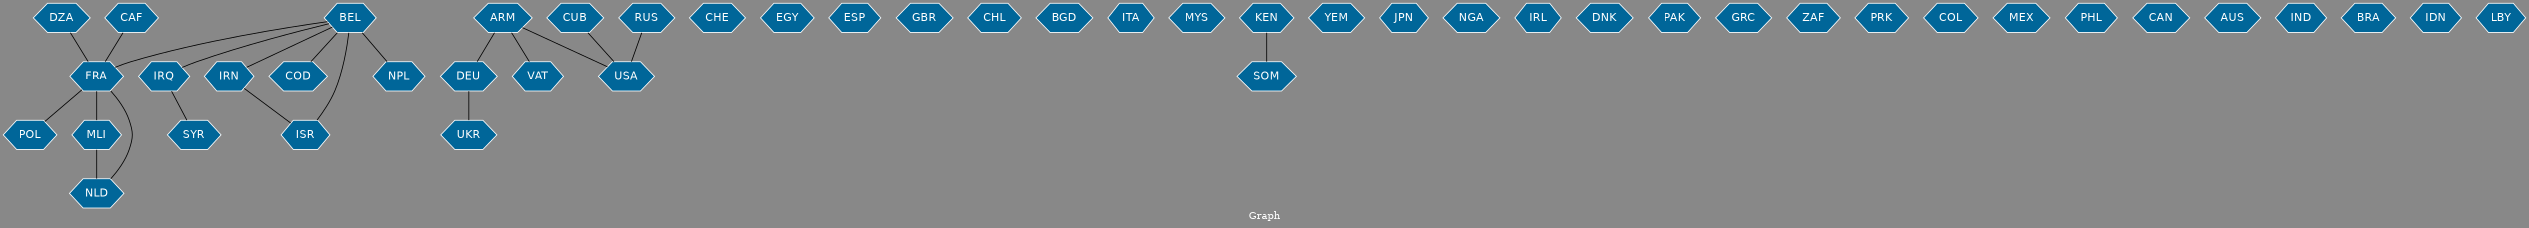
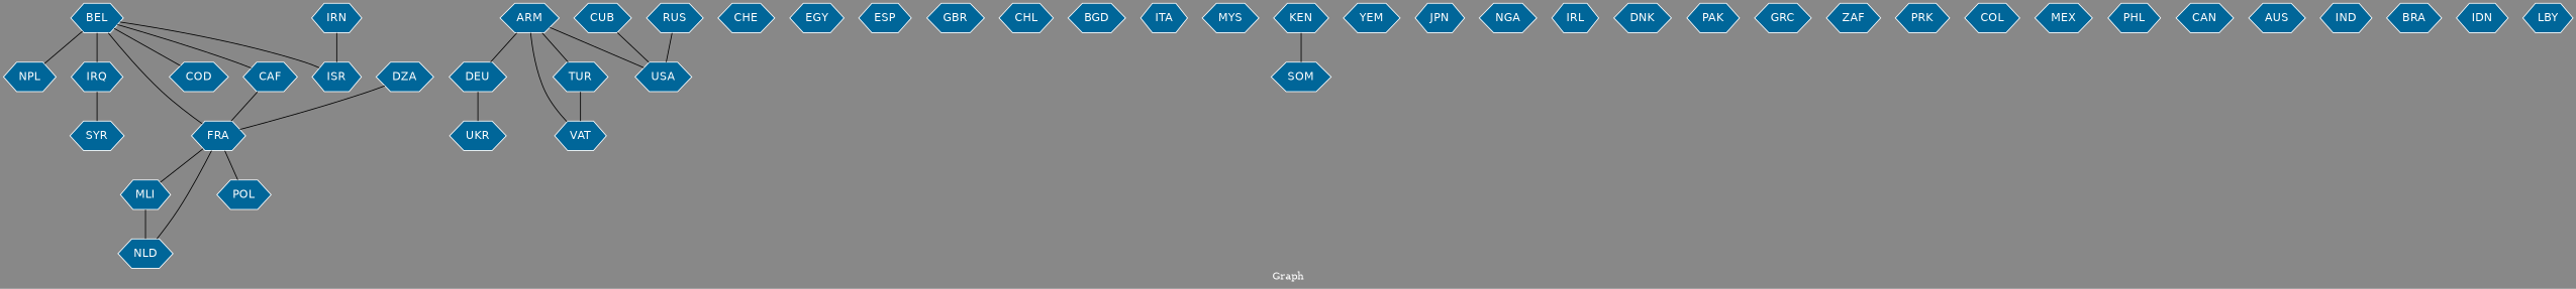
  graph {
    bgcolor="#888888"
    fontcolor=white
    fontsize=12
    label="Graph"
    node [color=white fillcolor="#006699" fontcolor=white fontname=Helvetica shape=hexagon style=filled]
    edge [arrowhead=open color=black fontcolor=white fontname=Courier fontsize=12 weight=1]
    n1 [label=NPL]
    n2 [label=DEU]
    n3 [label=UKR]
    n4 [label=CHE]
    n5 [label=BEL]
    n6 [label=FRA]
    n7 [label=IRN]
    n8 [label=IRQ]
    n9 [label=COD]
    n10 [label=ISR]
    n11 [label=MLI]
    n12 [label=NLD]
    n13 [label=POL]
    n14 [label=SYR]
    n15 [label=ARM]
    n16 [label=VAT]
    n17 [label=USA]
+   n18 [label=TUR]
    n19 [label=EGY]
    n20 [label=ESP]
    n21 [label=DZA]
    n22 [label=GBR]
    n23 [label=CHL]
    n24 [label=BGD]
    n25 [label=CUB]
    n26 [label=ITA]
    n27 [label=MYS]
    n28 [label=KEN]
    n29 [label=SOM]
    n30 [label=YEM]
    n31 [label=RUS]
    n32 [label=JPN]
    n33 [label=NGA]
    n34 [label=IRL]
    n35 [label=DNK]
    n36 [label=PAK]
    n37 [label=GRC]
    n38 [label=ZAF]
    n39 [label=PRK]
    n40 [label=COL]
    n41 [label=CAF]
    n42 [label=MEX]
    n43 [label=PHL]
    n44 [label=CAN]
    n45 [label=AUS]
    n46 [label=IND]
    n47 [label=BRA]
    n48 [label=IDN]
    n49 [label=LBY]
    n2 -- n3
    n5 -- n1 [weight=7]
    n5 -- n6 [weight=2]
-   n5 -- n7 [weight=2]
+   n5 -- n41 [weight=2]
    n5 -- n8 [weight=2]
    n5 -- n9
    n5 -- n10 [weight=2]
    n6 -- n11
    n6 -- n12
    n6 -- n13 [weight=2]
    n7 -- n10 [weight=2]
    n8 -- n14
    n11 -- n12 [weight=2]
    n15 -- n2
    n15 -- n16
    n15 -- n17
+   n15 -- n18
+   n18 -- n16 [weight=2]
    n21 -- n6
    n25 -- n17
    n28 -- n29
    n31 -- n17 [weight=2]
    n41 -- n6
  }
